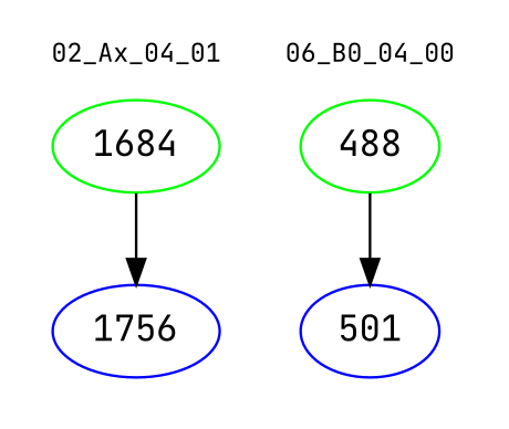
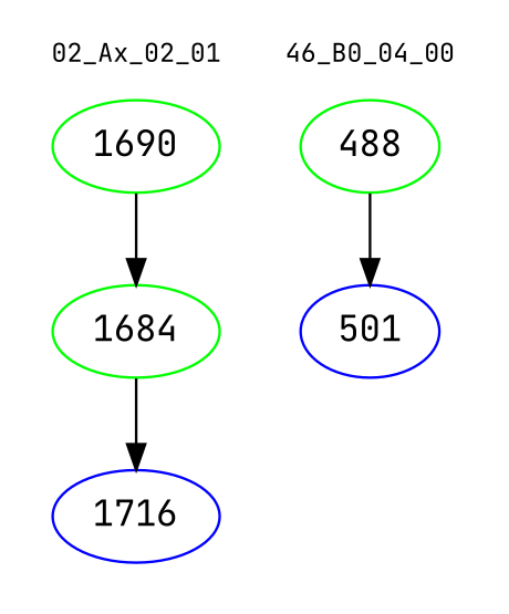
  digraph {
    fontname="JetBrains Mono"
    node [color=green fontname="JetBrains Mono"]
    edge [color=black fontname="JetBrains Mono"]
+   n1 [label=1690]
    n2 [label=1684]
-   n3 [color=blue label=1756]
+   n3 [color=blue label=1716]
    n4 [label=488]
    n5 [color=blue label=501]
    subgraph cluster_1 {
      color=white
      fontsize=10
-     label="02_Ax_04_01"
+     label="02_Ax_02_01"
+     n1
      n2
      n3
    }
    subgraph cluster_2 {
      color=white
      fontsize=10
-     label="06_B0_04_00"
+     label="46_B0_04_00"
      n4
      n5
    }
+   n1 -> n2
    n2 -> n3
    n4 -> n5
  }
